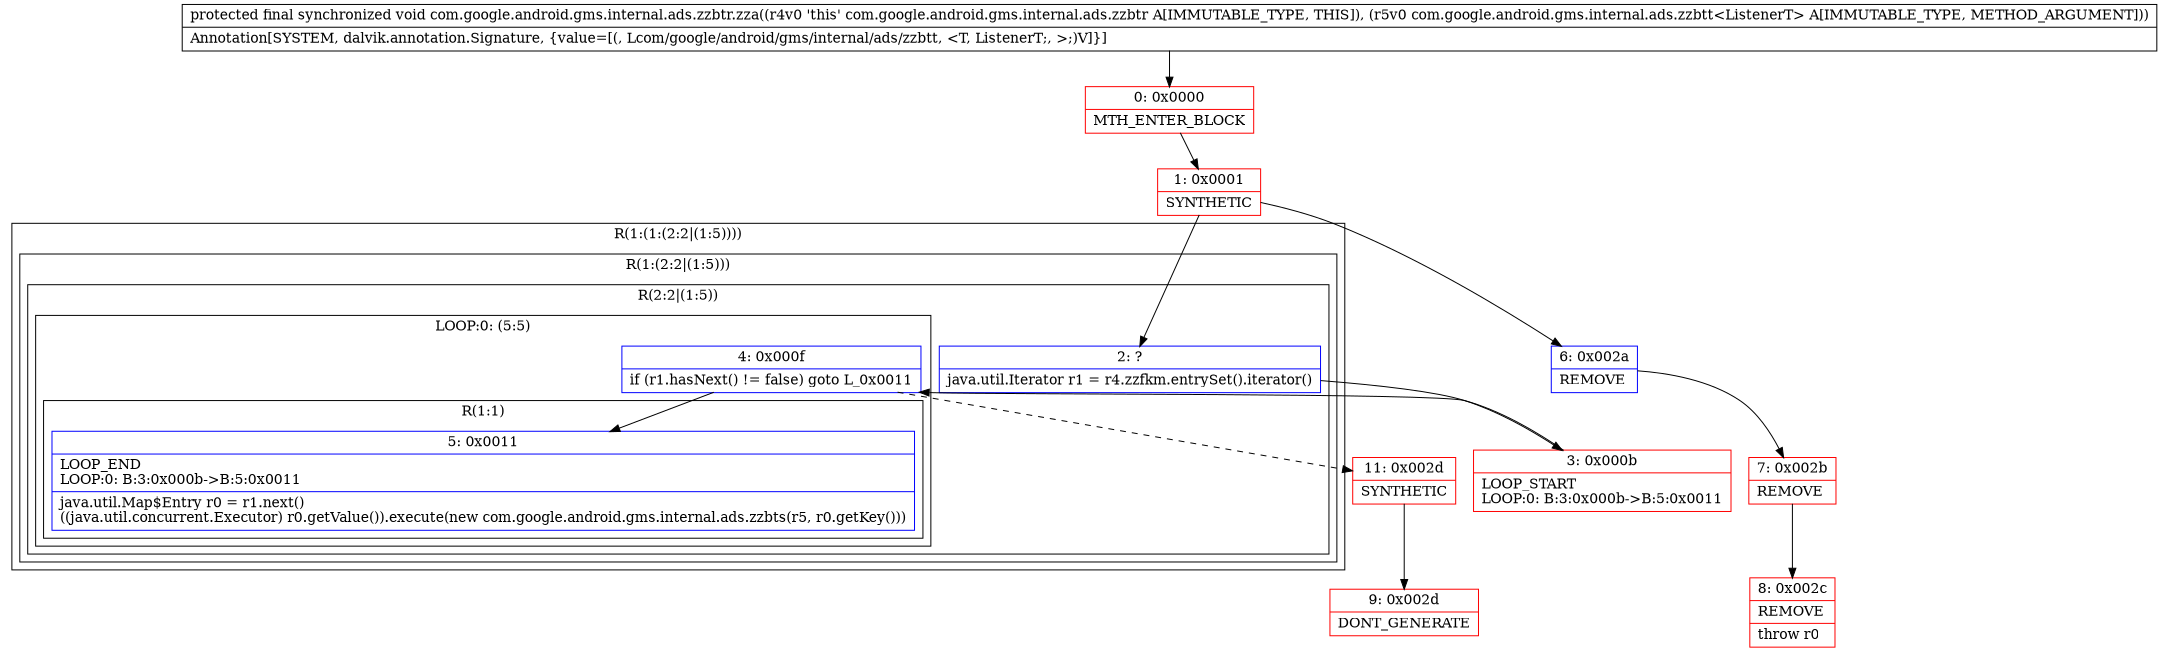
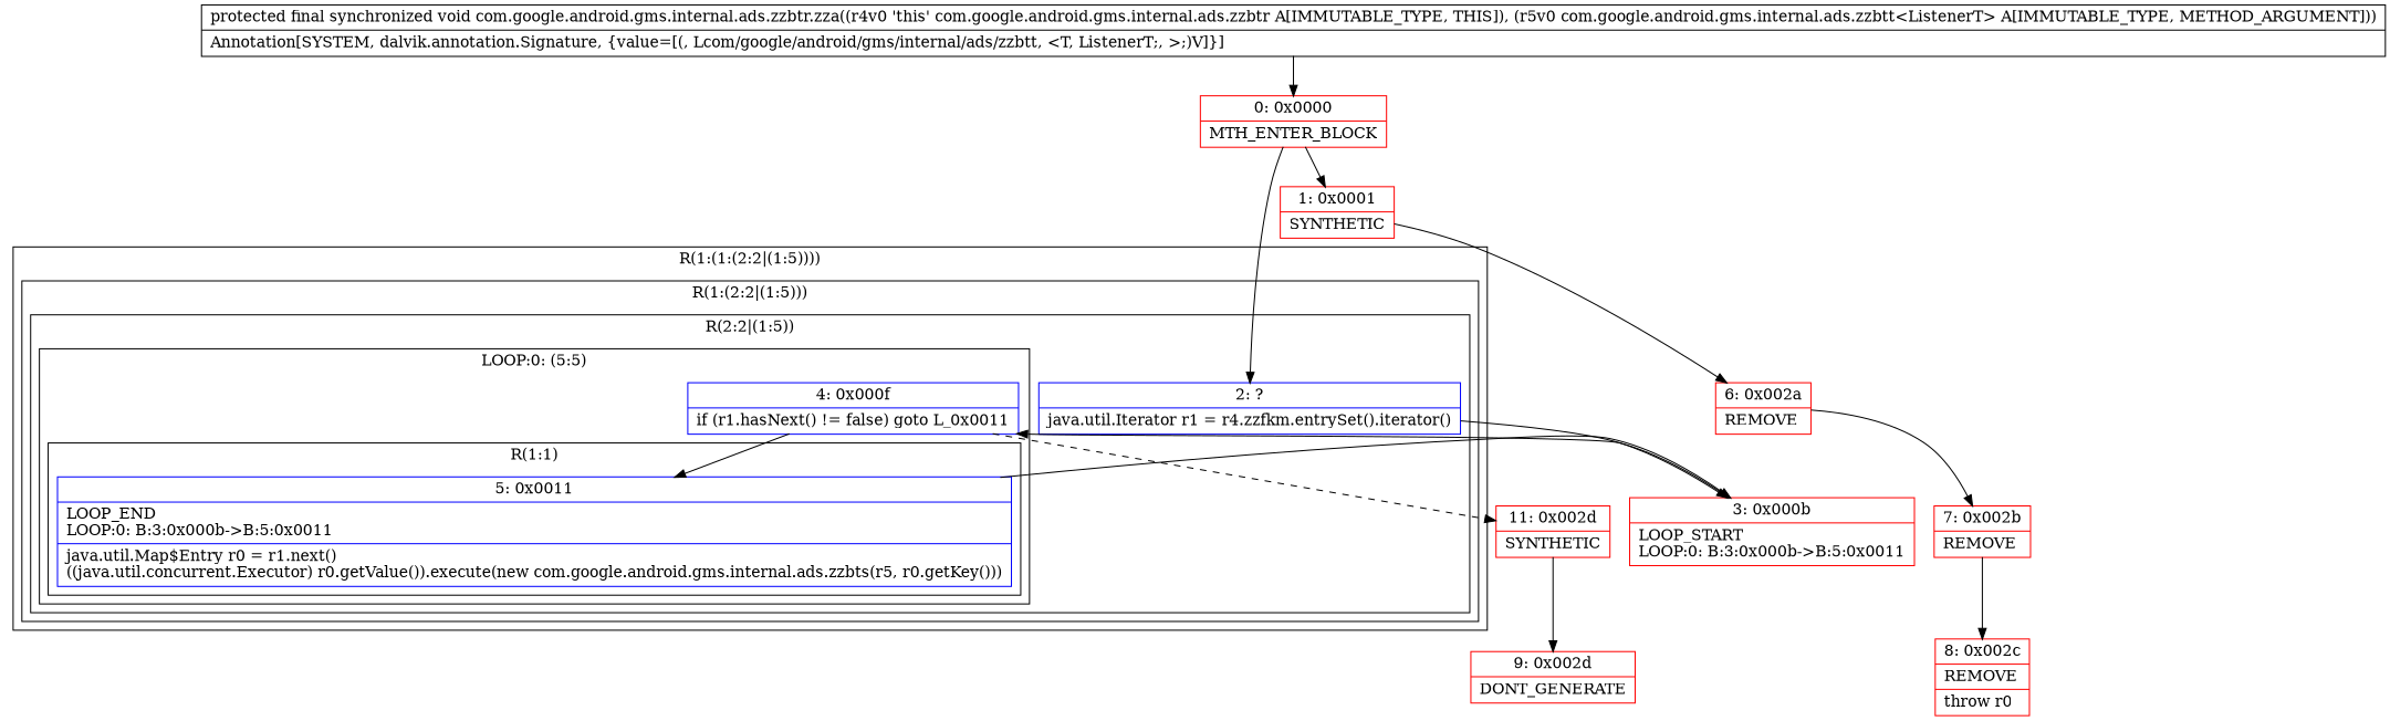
  digraph {
    node [color=red shape=record]
    n1 [color=blue label="{5\:\ 0x0011|LOOP_END\lLOOP:0: B:3:0x000b\-\>B:5:0x0011\l|java.util.Map$Entry r0 = r1.next()\l((java.util.concurrent.Executor) r0.getValue()).execute(new com.google.android.gms.internal.ads.zzbts(r5, r0.getKey()))\l}"]
    n2 [color=blue label="{4\:\ 0x000f|if (r1.hasNext() != false) goto L_0x0011\l}"]
    n3 [color=blue label="{2\:\ ?|java.util.Iterator r1 = r4.zzfkm.entrySet().iterator()\l}"]
    n4 [label="{3\:\ 0x000b|LOOP_START\lLOOP:0: B:3:0x000b\-\>B:5:0x0011\l}"]
    n5 [label="{11\:\ 0x002d|SYNTHETIC\l}"]
    n6 [label="{9\:\ 0x002d|DONT_GENERATE\l}"]
    n7 [label="{0\:\ 0x0000|MTH_ENTER_BLOCK\l}"]
    n8 [label="{1\:\ 0x0001|SYNTHETIC\l}"]
-   n9 [color=blue label="{6\:\ 0x002a|REMOVE\l}"]
+   n9 [label="{6\:\ 0x002a|REMOVE\l}"]
    n10 [label="{7\:\ 0x002b|REMOVE\l}"]
    n11 [label="{8\:\ 0x002c|REMOVE\l|throw r0\l}"]
    n12 [label="{protected final synchronized void com.google.android.gms.internal.ads.zzbtr.zza((r4v0 'this' com.google.android.gms.internal.ads.zzbtr A[IMMUTABLE_TYPE, THIS]), (r5v0 com.google.android.gms.internal.ads.zzbtt\<ListenerT\> A[IMMUTABLE_TYPE, METHOD_ARGUMENT]))  | Annotation[SYSTEM, dalvik.annotation.Signature, \{value=[(, Lcom\/google\/android\/gms\/internal\/ads\/zzbtt, \<T, ListenerT;, \>;)V]\}]\l}" color=""]
    subgraph cluster_1 {
      label="R(1:(1:(2:2|(1:5))))"
      subgraph cluster_2 {
        label="R(1:(2:2|(1:5)))"
        subgraph cluster_3 {
          label="R(2:2|(1:5))"
          n3
          subgraph cluster_4 {
            label="LOOP:0: (5:5)"
            n2
            subgraph cluster_5 {
              label="R(1:1)"
              n1
            }
          }
        }
      }
    }
+   n1 -> n4
    n2 -> n1
    n2 -> n5 [style=dashed]
    n3 -> n4
    n4 -> n2
    n5 -> n6
    n7 -> n8
-   n8 -> n3
+   n7 -> n3
    n8 -> n9
    n9 -> n10
    n10 -> n11
    n12 -> n7
  }
